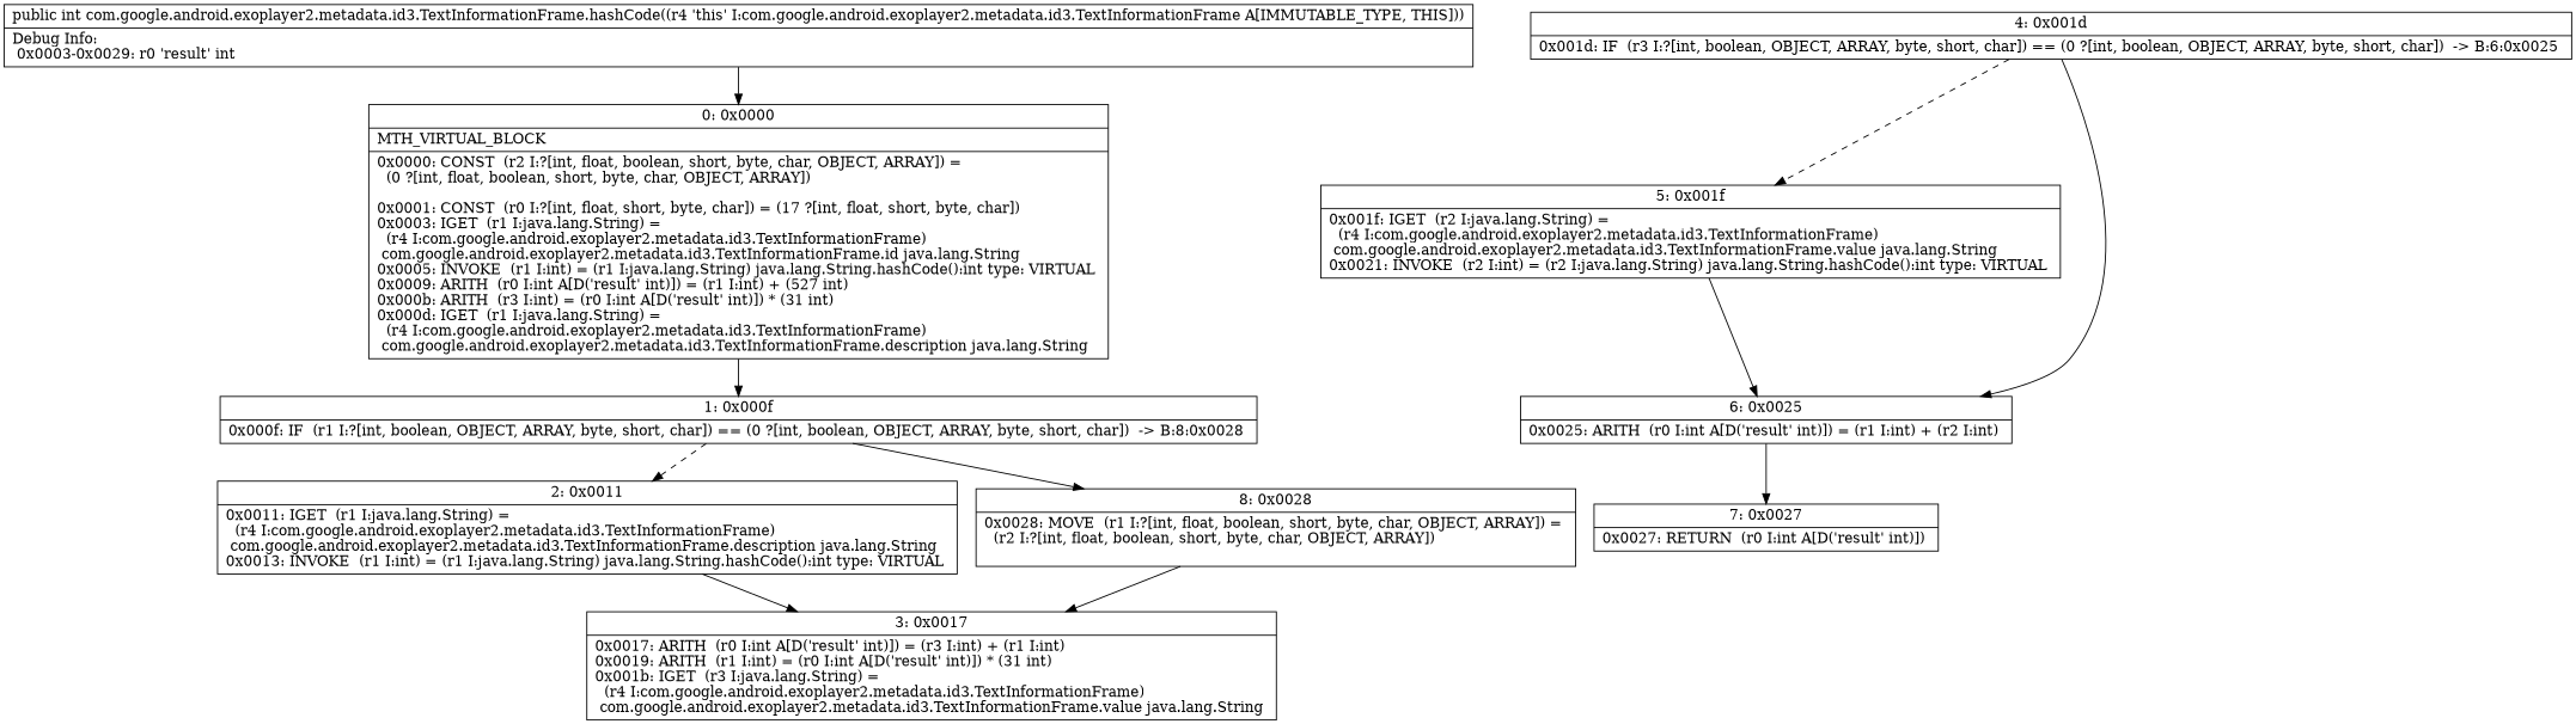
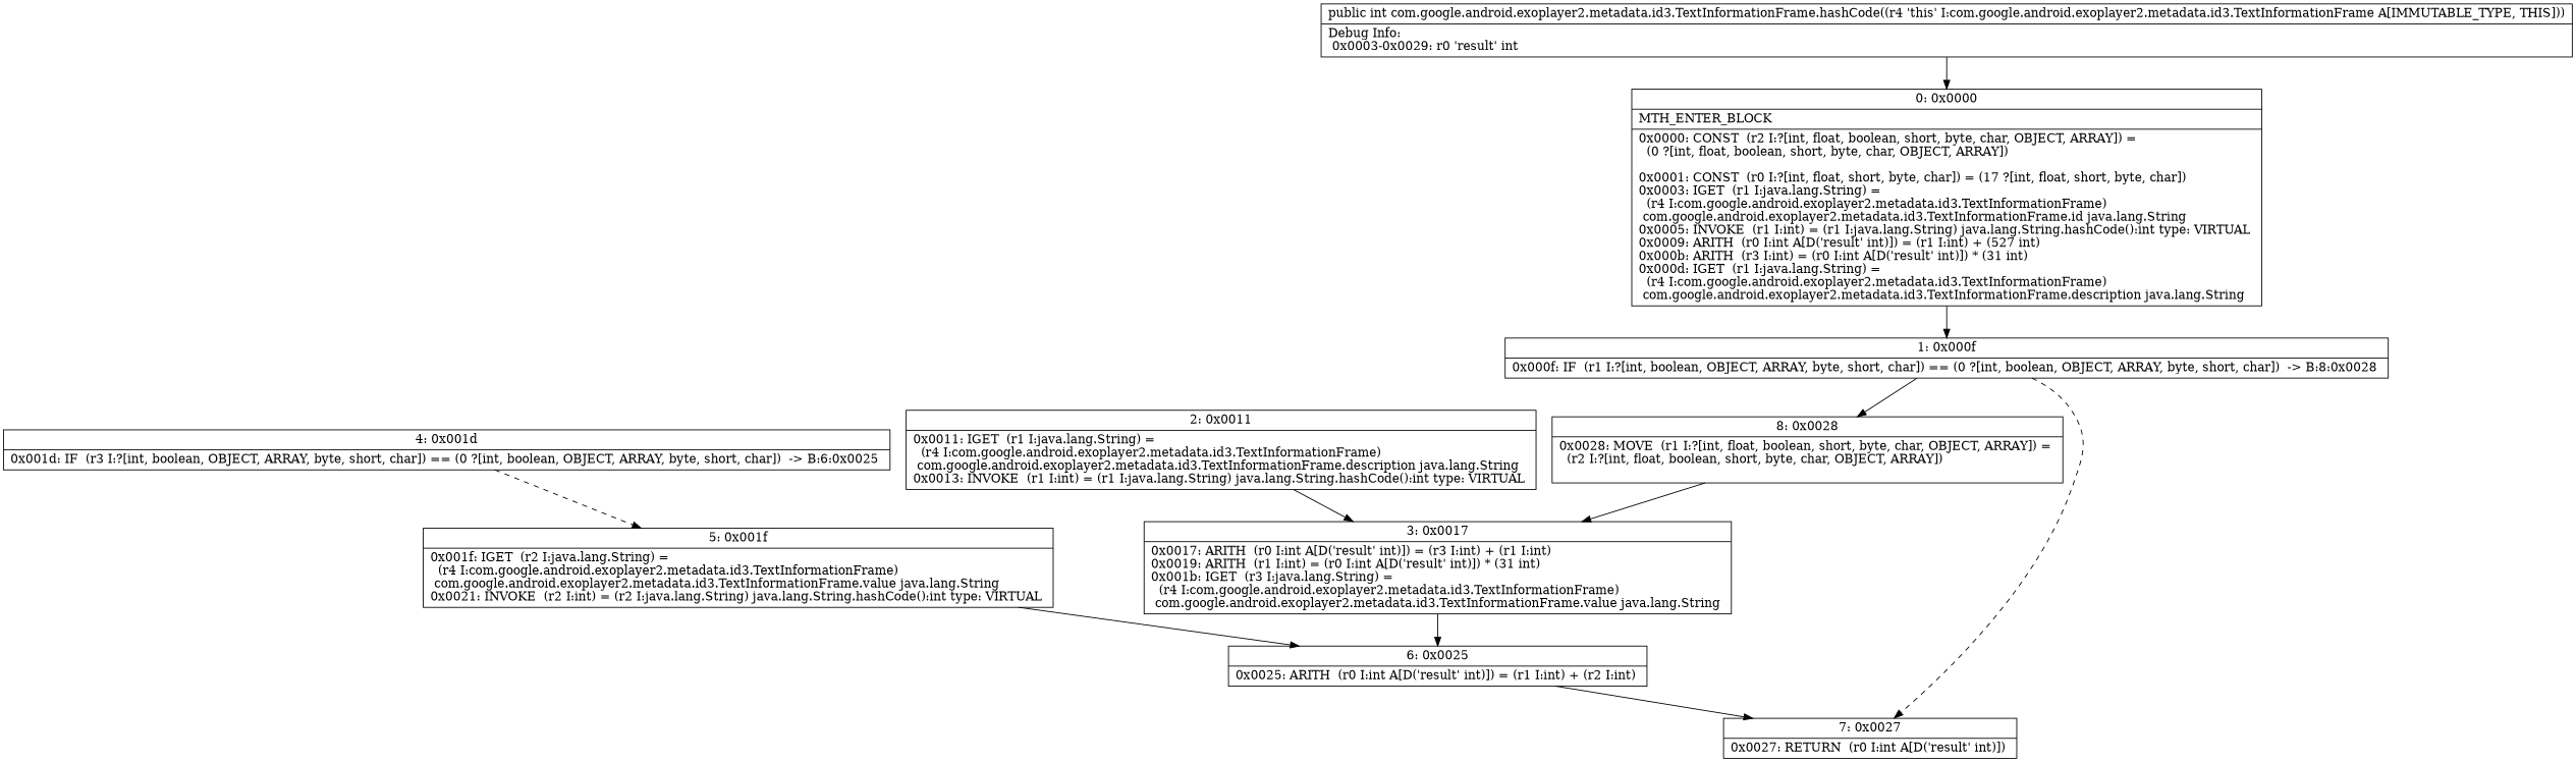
  digraph {
    node [shape=record]
-   n1 [label="{0\:\ 0x0000|MTH_VIRTUAL_BLOCK\l|0x0000: CONST  (r2 I:?[int, float, boolean, short, byte, char, OBJECT, ARRAY]) = \l  (0 ?[int, float, boolean, short, byte, char, OBJECT, ARRAY])\l \l0x0001: CONST  (r0 I:?[int, float, short, byte, char]) = (17 ?[int, float, short, byte, char]) \l0x0003: IGET  (r1 I:java.lang.String) = \l  (r4 I:com.google.android.exoplayer2.metadata.id3.TextInformationFrame)\l com.google.android.exoplayer2.metadata.id3.TextInformationFrame.id java.lang.String \l0x0005: INVOKE  (r1 I:int) = (r1 I:java.lang.String) java.lang.String.hashCode():int type: VIRTUAL \l0x0009: ARITH  (r0 I:int A[D('result' int)]) = (r1 I:int) + (527 int) \l0x000b: ARITH  (r3 I:int) = (r0 I:int A[D('result' int)]) * (31 int) \l0x000d: IGET  (r1 I:java.lang.String) = \l  (r4 I:com.google.android.exoplayer2.metadata.id3.TextInformationFrame)\l com.google.android.exoplayer2.metadata.id3.TextInformationFrame.description java.lang.String \l}"]
+   n1 [label="{0\:\ 0x0000|MTH_ENTER_BLOCK\l|0x0000: CONST  (r2 I:?[int, float, boolean, short, byte, char, OBJECT, ARRAY]) = \l  (0 ?[int, float, boolean, short, byte, char, OBJECT, ARRAY])\l \l0x0001: CONST  (r0 I:?[int, float, short, byte, char]) = (17 ?[int, float, short, byte, char]) \l0x0003: IGET  (r1 I:java.lang.String) = \l  (r4 I:com.google.android.exoplayer2.metadata.id3.TextInformationFrame)\l com.google.android.exoplayer2.metadata.id3.TextInformationFrame.id java.lang.String \l0x0005: INVOKE  (r1 I:int) = (r1 I:java.lang.String) java.lang.String.hashCode():int type: VIRTUAL \l0x0009: ARITH  (r0 I:int A[D('result' int)]) = (r1 I:int) + (527 int) \l0x000b: ARITH  (r3 I:int) = (r0 I:int A[D('result' int)]) * (31 int) \l0x000d: IGET  (r1 I:java.lang.String) = \l  (r4 I:com.google.android.exoplayer2.metadata.id3.TextInformationFrame)\l com.google.android.exoplayer2.metadata.id3.TextInformationFrame.description java.lang.String \l}"]
    n2 [label="{1\:\ 0x000f|0x000f: IF  (r1 I:?[int, boolean, OBJECT, ARRAY, byte, short, char]) == (0 ?[int, boolean, OBJECT, ARRAY, byte, short, char])  \-\> B:8:0x0028 \l}"]
    n3 [label="{2\:\ 0x0011|0x0011: IGET  (r1 I:java.lang.String) = \l  (r4 I:com.google.android.exoplayer2.metadata.id3.TextInformationFrame)\l com.google.android.exoplayer2.metadata.id3.TextInformationFrame.description java.lang.String \l0x0013: INVOKE  (r1 I:int) = (r1 I:java.lang.String) java.lang.String.hashCode():int type: VIRTUAL \l}"]
    n4 [label="{8\:\ 0x0028|0x0028: MOVE  (r1 I:?[int, float, boolean, short, byte, char, OBJECT, ARRAY]) = \l  (r2 I:?[int, float, boolean, short, byte, char, OBJECT, ARRAY])\l \l}"]
    n5 [label="{3\:\ 0x0017|0x0017: ARITH  (r0 I:int A[D('result' int)]) = (r3 I:int) + (r1 I:int) \l0x0019: ARITH  (r1 I:int) = (r0 I:int A[D('result' int)]) * (31 int) \l0x001b: IGET  (r3 I:java.lang.String) = \l  (r4 I:com.google.android.exoplayer2.metadata.id3.TextInformationFrame)\l com.google.android.exoplayer2.metadata.id3.TextInformationFrame.value java.lang.String \l}"]
    n6 [label="{4\:\ 0x001d|0x001d: IF  (r3 I:?[int, boolean, OBJECT, ARRAY, byte, short, char]) == (0 ?[int, boolean, OBJECT, ARRAY, byte, short, char])  \-\> B:6:0x0025 \l}"]
    n7 [label="{5\:\ 0x001f|0x001f: IGET  (r2 I:java.lang.String) = \l  (r4 I:com.google.android.exoplayer2.metadata.id3.TextInformationFrame)\l com.google.android.exoplayer2.metadata.id3.TextInformationFrame.value java.lang.String \l0x0021: INVOKE  (r2 I:int) = (r2 I:java.lang.String) java.lang.String.hashCode():int type: VIRTUAL \l}"]
    n8 [label="{6\:\ 0x0025|0x0025: ARITH  (r0 I:int A[D('result' int)]) = (r1 I:int) + (r2 I:int) \l}"]
    n9 [label="{7\:\ 0x0027|0x0027: RETURN  (r0 I:int A[D('result' int)]) \l}"]
    n10 [label="{public int com.google.android.exoplayer2.metadata.id3.TextInformationFrame.hashCode((r4 'this' I:com.google.android.exoplayer2.metadata.id3.TextInformationFrame A[IMMUTABLE_TYPE, THIS]))  | Debug Info:\l  0x0003\-0x0029: r0 'result' int\l}"]
    n1 -> n2
-   n2 -> n3 [style=dashed]
+   n2 -> n9 [style=dashed]
    n2 -> n4
    n3 -> n5
    n4 -> n5
    n6 -> n7 [style=dashed]
-   n6 -> n8
+   n5 -> n8
    n7 -> n8
    n8 -> n9
    n10 -> n1
  }
